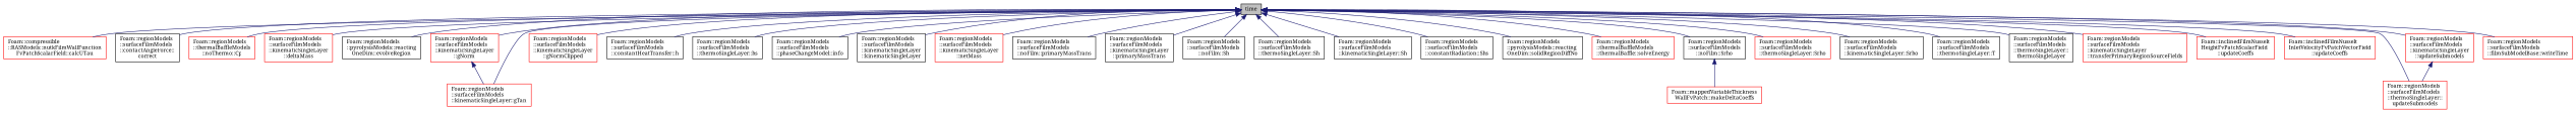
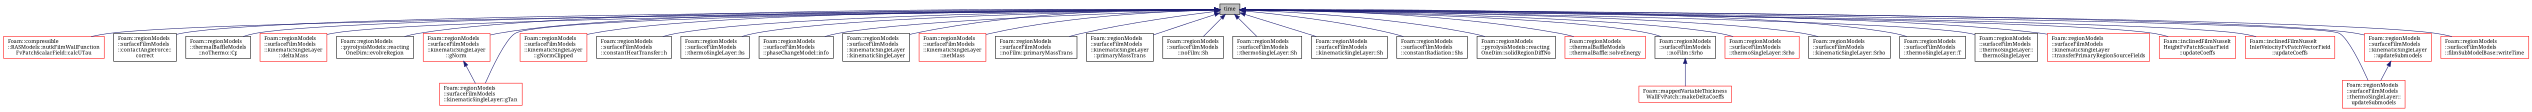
  digraph {
    fontname="Noto Serif"
    rankdir=TB
    node [color=black fontname="Noto Serif" fontsize=10 shape=record]
    edge [color=midnightblue dir=back fontname="Noto Serif" fontsize=10 labelfontname=Helvetica labelfontsize=10 style=solid]
    n1 [fillcolor=grey75 fontcolor=black height=0.2 label=time style=filled width=0.4]
    n2 [color=red height=0.2 label="Foam::compressible\l::RASModels::nutkFilmWallFunction\lFvPatchScalarField::calcUTau" width=0.4]
    n3 [height=0.2 label="Foam::regionModels\l::surfaceFilmModels\l::contactAngleForce::\lcorrect" width=0.4]
-   n4 [color=red height=0.2 label="Foam::regionModels\l::thermalBaffleModels\l::noThermo::Cp" width=0.4]
+   n4 [height=0.2 label="Foam::regionModels\l::thermalBaffleModels\l::noThermo::Cp" width=0.4]
    n5 [color=red height=0.2 label="Foam::regionModels\l::surfaceFilmModels\l::kinematicSingleLayer\l::deltaMass" width=0.4]
    n6 [height=0.2 label="Foam::regionModels\l::pyrolysisModels::reacting\lOneDim::evolveRegion" width=0.4]
    n7 [color=red height=0.2 label="Foam::regionModels\l::surfaceFilmModels\l::kinematicSingleLayer\l::gNorm" width=0.4]
    n8 [color=red height=0.2 label="Foam::regionModels\l::surfaceFilmModels\l::kinematicSingleLayer::gTan" width=0.4]
    n9 [color=red height=0.2 label="Foam::regionModels\l::surfaceFilmModels\l::kinematicSingleLayer\l::gNormClipped" width=0.4]
    n10 [height=0.2 label="Foam::regionModels\l::surfaceFilmModels\l::constantHeatTransfer::h" width=0.4]
    n11 [height=0.2 label="Foam::regionModels\l::surfaceFilmModels\l::thermoSingleLayer::hs" width=0.4]
    n12 [height=0.2 label="Foam::regionModels\l::surfaceFilmModels\l::phaseChangeModel::info" width=0.4]
    n13 [height=0.2 label="Foam::regionModels\l::surfaceFilmModels\l::kinematicSingleLayer\l::kinematicSingleLayer" width=0.4]
    n14 [color=red height=0.2 label="Foam::regionModels\l::surfaceFilmModels\l::kinematicSingleLayer\l::netMass" width=0.4]
    n15 [height=0.2 label="Foam::regionModels\l::surfaceFilmModels\l::noFilm::primaryMassTrans" width=0.4]
    n16 [height=0.2 label="Foam::regionModels\l::surfaceFilmModels\l::kinematicSingleLayer\l::primaryMassTrans" width=0.4]
    n17 [height=0.2 label="Foam::regionModels\l::surfaceFilmModels\l::noFilm::Sh" width=0.4]
    n18 [height=0.2 label="Foam::regionModels\l::surfaceFilmModels\l::thermoSingleLayer::Sh" width=0.4]
    n19 [height=0.2 label="Foam::regionModels\l::surfaceFilmModels\l::kinematicSingleLayer::Sh" width=0.4]
    n20 [height=0.2 label="Foam::regionModels\l::surfaceFilmModels\l::constantRadiation::Shs" width=0.4]
    n21 [height=0.2 label="Foam::regionModels\l::pyrolysisModels::reacting\lOneDim::solidRegionDiffNo" width=0.4]
    n22 [color=red height=0.2 label="Foam::regionModels\l::thermalBaffleModels\l::thermalBaffle::solveEnergy" width=0.4]
    n23 [height=0.2 label="Foam::regionModels\l::surfaceFilmModels\l::noFilm::Srho" width=0.4]
    n24 [color=red height=0.2 label="Foam::regionModels\l::surfaceFilmModels\l::thermoSingleLayer::Srho" width=0.4]
    n25 [height=0.2 label="Foam::regionModels\l::surfaceFilmModels\l::kinematicSingleLayer::Srho" width=0.4]
    n26 [height=0.2 label="Foam::regionModels\l::surfaceFilmModels\l::thermoSingleLayer::T" width=0.4]
    n27 [height=0.2 label="Foam::regionModels\l::surfaceFilmModels\l::thermoSingleLayer::\lthermoSingleLayer" width=0.4]
    n28 [color=red height=0.2 label="Foam::regionModels\l::surfaceFilmModels\l::kinematicSingleLayer\l::transferPrimaryRegionSourceFields" width=0.4]
    n29 [color=red height=0.2 label="Foam::inclinedFilmNusselt\lHeightFvPatchScalarField\l::updateCoeffs" width=0.4]
    n30 [color=red height=0.2 label="Foam::inclinedFilmNusselt\lInletVelocityFvPatchVectorField\l::updateCoeffs" width=0.4]
    n31 [color=red height=0.2 label="Foam::regionModels\l::surfaceFilmModels\l::thermoSingleLayer::\lupdateSubmodels" width=0.4]
    n32 [color=red height=0.2 label="Foam::regionModels\l::surfaceFilmModels\l::kinematicSingleLayer\l::updateSubmodels" width=0.4]
    n33 [color=red height=0.2 label="Foam::regionModels\l::surfaceFilmModels\l::filmSubModelBase::writeTime" width=0.4]
    n34 [color=red height=0.2 label="Foam::mappedVariableThickness\lWallFvPatch::makeDeltaCoeffs" width=0.4]
    n1 -> n2
    n1 -> n3
    n1 -> n4
    n1 -> n5
    n1 -> n6
    n1 -> n7
    n1 -> n8
    n1 -> n9
    n1 -> n10
    n1 -> n11
    n1 -> n12
    n1 -> n13
    n1 -> n14
    n1 -> n15
    n1 -> n16
    n1 -> n17
    n1 -> n18
    n1 -> n19
    n1 -> n20
    n1 -> n21
    n1 -> n22
    n1 -> n23
    n1 -> n24
    n1 -> n25
    n1 -> n26
    n1 -> n27
    n1 -> n28
    n1 -> n29
    n1 -> n30
    n1 -> n31
    n1 -> n32
    n1 -> n33
    n7 -> n8
    n23 -> n34
    n32 -> n31
  }
